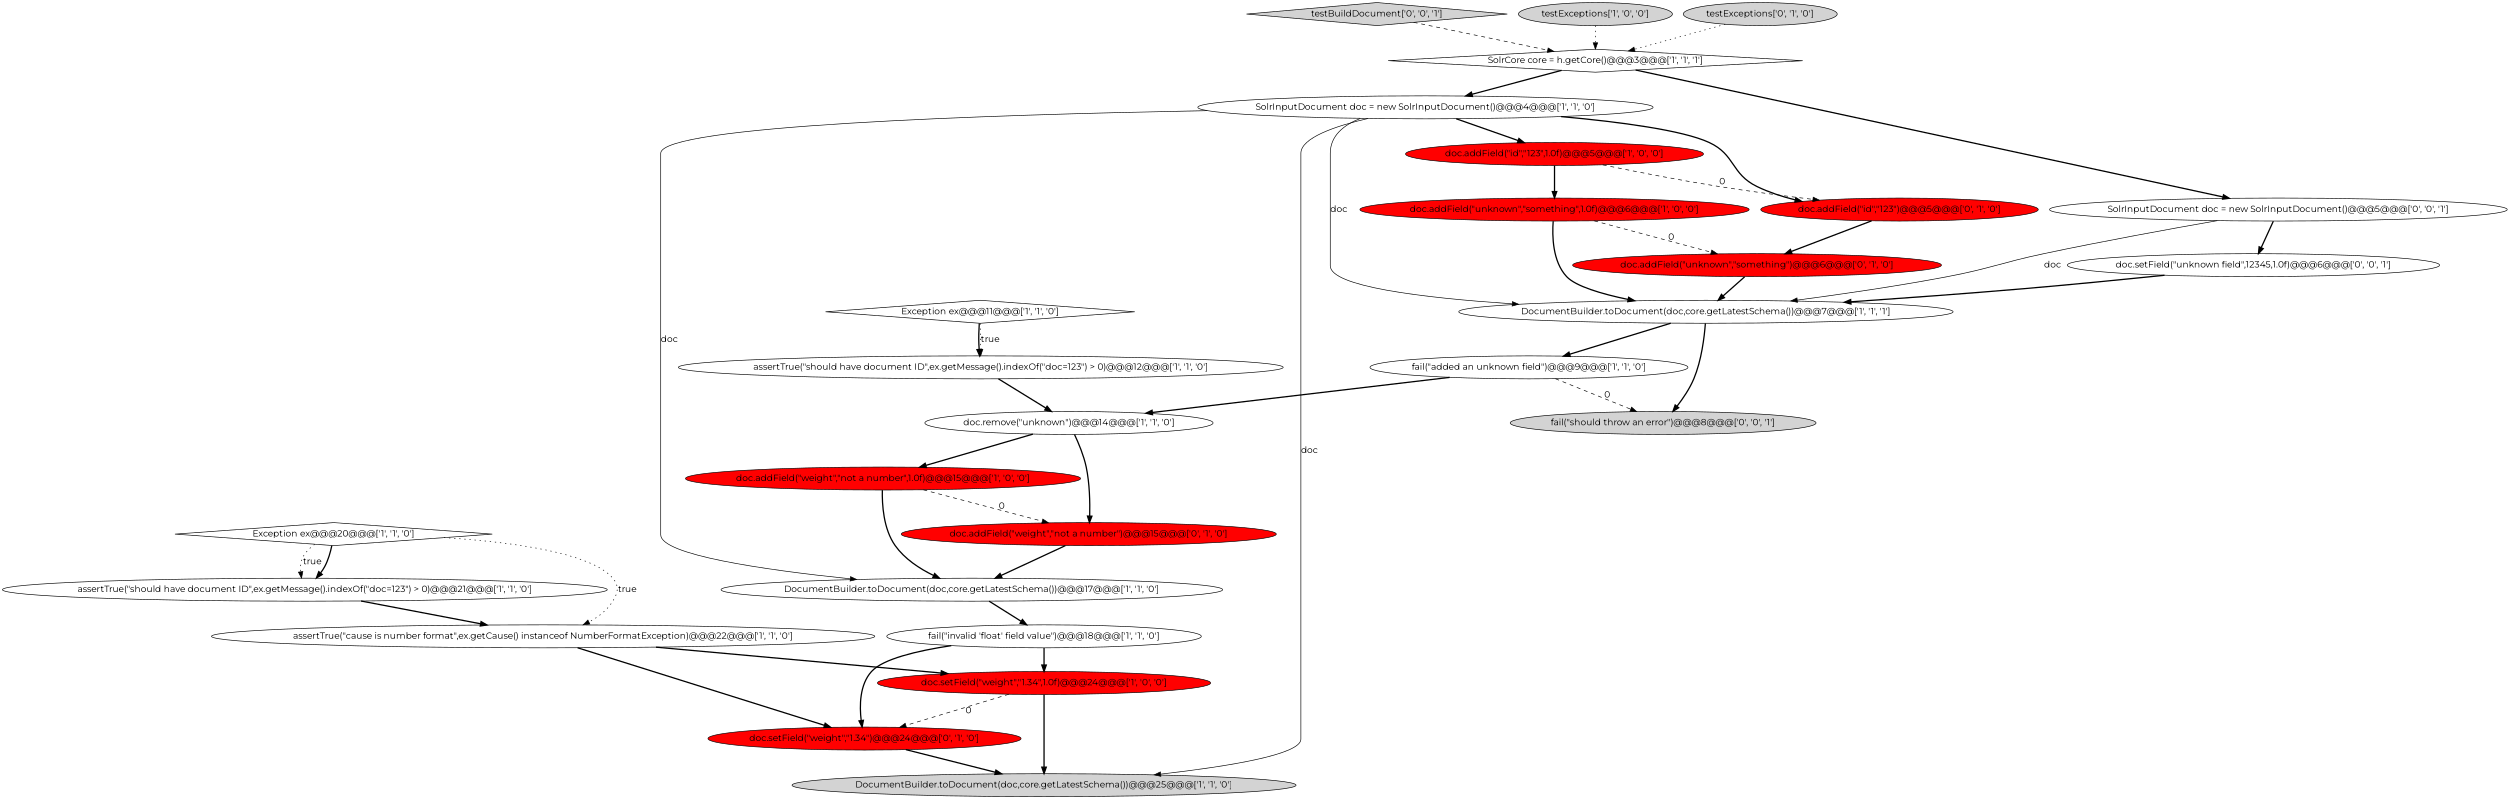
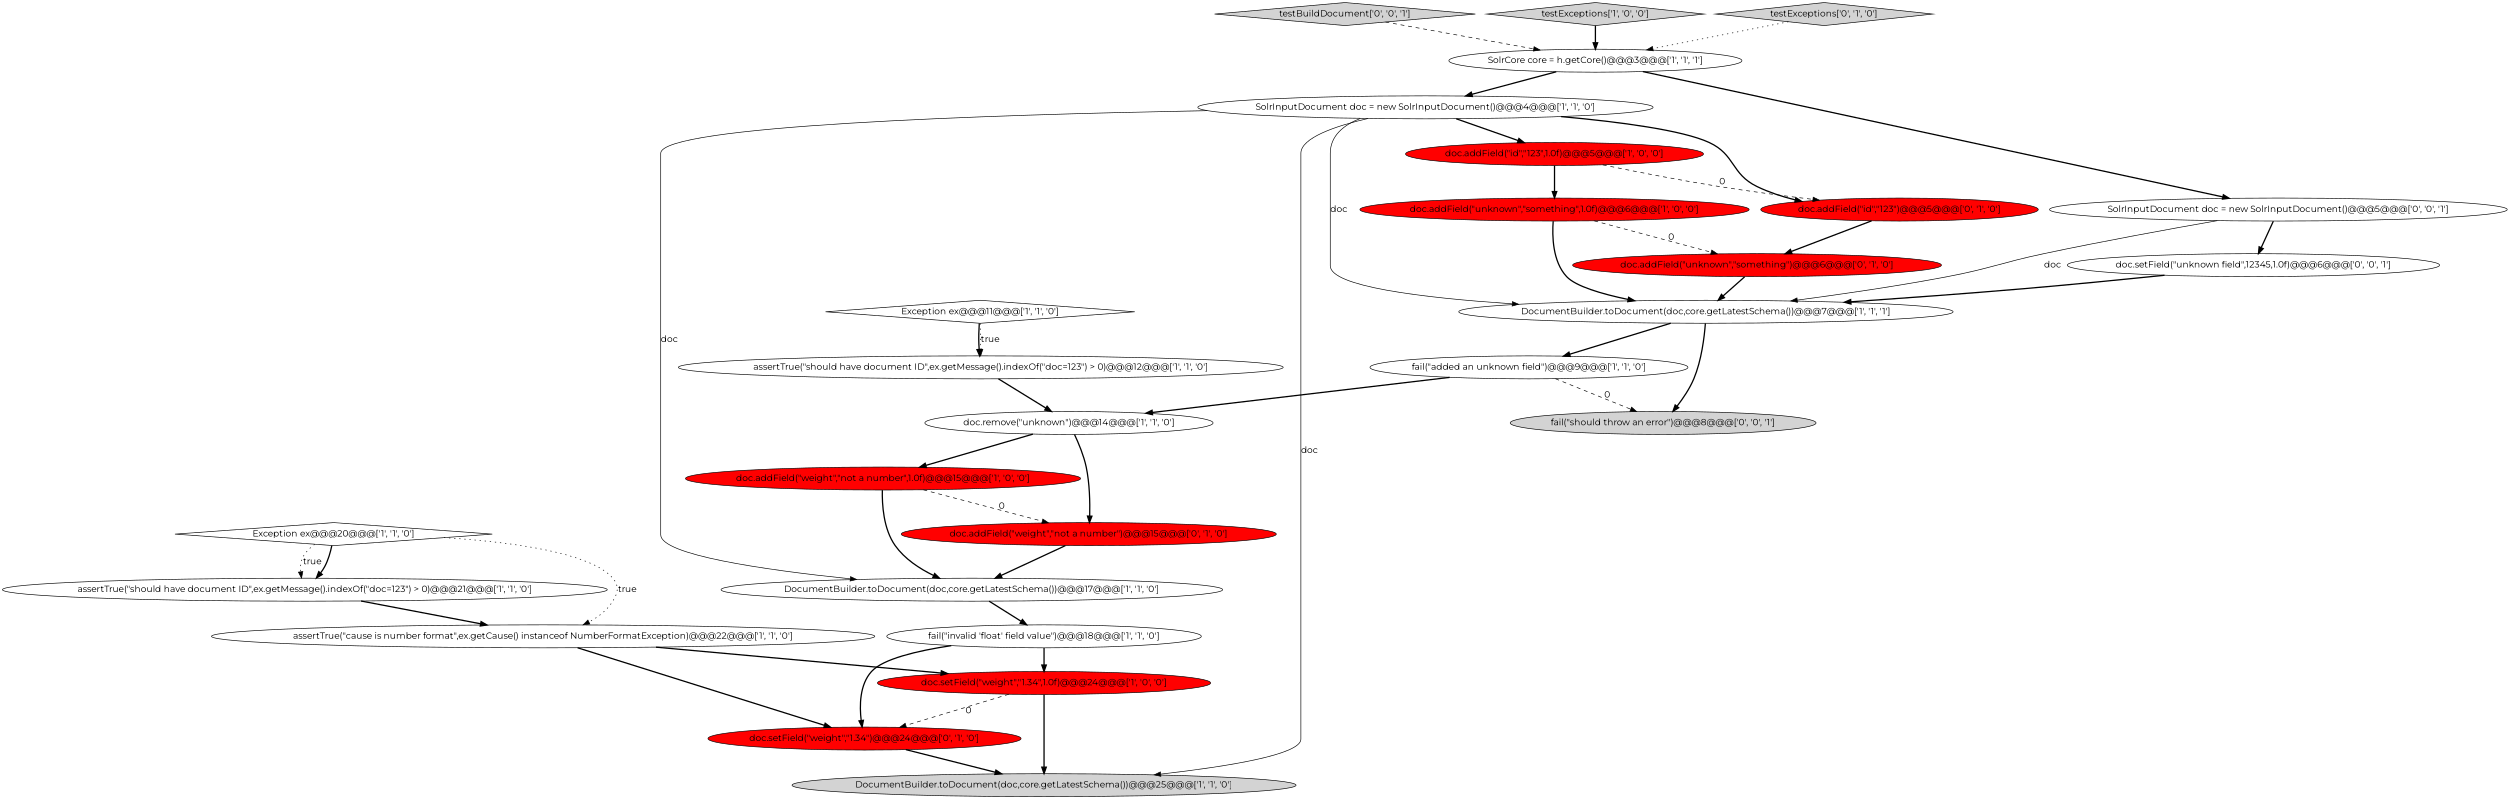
  digraph {
    fontname=Montserrat
    node [fillcolor=white fontname=Montserrat shape=ellipse style=filled]
    edge [fontname=Montserrat style=bold]
    n1 [label="fail(\"invalid 'float' field value\")@@@18@@@['1', '1', '0']"]
    n2 [fillcolor=red label="doc.setField(\"weight\",\"1.34\")@@@24@@@['0', '1', '0']"]
    n3 [fillcolor=red label="doc.setField(\"weight\",\"1.34\",1.0f)@@@24@@@['1', '0', '0']"]
    n4 [fillcolor=lightgray label="DocumentBuilder.toDocument(doc,core.getLatestSchema())@@@25@@@['1', '1', '0']"]
    n5 [label="assertTrue(\"cause is number format\",ex.getCause() instanceof NumberFormatException)@@@22@@@['1', '1', '0']"]
    n6 [label="Exception ex@@@20@@@['1', '1', '0']" shape=diamond]
    n7 [label="assertTrue(\"should have document ID\",ex.getMessage().indexOf(\"doc=123\") > 0)@@@21@@@['1', '1', '0']"]
    n8 [fillcolor=red label="doc.addField(\"unknown\",\"something\",1.0f)@@@6@@@['1', '0', '0']"]
    n9 [label="DocumentBuilder.toDocument(doc,core.getLatestSchema())@@@7@@@['1', '1', '1']"]
    n10 [fillcolor=red label="doc.addField(\"unknown\",\"something\")@@@6@@@['0', '1', '0']"]
    n11 [label="fail(\"added an unknown field\")@@@9@@@['1', '1', '0']"]
    n12 [fillcolor=lightgray label="fail(\"should throw an error\")@@@8@@@['0', '0', '1']"]
    n13 [fillcolor=lightgray label="testBuildDocument['0', '0', '1']" shape=diamond]
-   n14 [label="SolrCore core = h.getCore()@@@3@@@['1', '1', '1']" shape=diamond]
+   n14 [label="SolrCore core = h.getCore()@@@3@@@['1', '1', '1']"]
    n15 [label="SolrInputDocument doc = new SolrInputDocument()@@@4@@@['1', '1', '0']"]
    n16 [label="SolrInputDocument doc = new SolrInputDocument()@@@5@@@['0', '0', '1']"]
-   n17 [fillcolor=lightgray label="testExceptions['1', '0', '0']"]
+   n17 [fillcolor=lightgray label="testExceptions['1', '0', '0']" shape=diamond]
    n18 [label="doc.remove(\"unknown\")@@@14@@@['1', '1', '0']"]
    n19 [label="assertTrue(\"should have document ID\",ex.getMessage().indexOf(\"doc=123\") > 0)@@@12@@@['1', '1', '0']"]
    n20 [fillcolor=red label="doc.addField(\"weight\",\"not a number\",1.0f)@@@15@@@['1', '0', '0']"]
    n21 [fillcolor=red label="doc.addField(\"weight\",\"not a number\")@@@15@@@['0', '1', '0']"]
    n22 [fillcolor=red label="doc.addField(\"id\",\"123\",1.0f)@@@5@@@['1', '0', '0']"]
    n23 [fillcolor=red label="doc.addField(\"id\",\"123\")@@@5@@@['0', '1', '0']"]
-   n24 [fillcolor=lightgray label="testExceptions['0', '1', '0']"]
+   n24 [fillcolor=lightgray label="testExceptions['0', '1', '0']" shape=diamond]
    n25 [label="DocumentBuilder.toDocument(doc,core.getLatestSchema())@@@17@@@['1', '1', '0']"]
    n26 [label="doc.setField(\"unknown field\",12345,1.0f)@@@6@@@['0', '0', '1']"]
    n27 [label="Exception ex@@@11@@@['1', '1', '0']" shape=diamond]
    n1 -> n2
    n1 -> n3
    n2 -> n4
    n3 -> n2 [label=0 style=dashed]
    n3 -> n4
    n5 -> n2
    n5 -> n3
    n6 -> n5 [label=true style=dotted]
    n6 -> n7
    n6 -> n7 [label=true style=dotted]
    n7 -> n5
    n8 -> n9
    n8 -> n10 [label=0 style=dashed]
    n9 -> n11
    n9 -> n12
    n10 -> n9
    n11 -> n12 [label=0 style=dashed]
    n11 -> n18
    n13 -> n14 [style=dashed]
    n14 -> n15
    n14 -> n16
    n15 -> n4 [label=doc style=solid]
    n15 -> n9 [label=doc style=solid]
    n15 -> n22
    n15 -> n23
    n15 -> n25 [label=doc style=solid]
    n16 -> n9 [label=doc style=solid]
    n16 -> n26
-   n17 -> n14 [style=dotted]
+   n17 -> n14
    n18 -> n20
    n18 -> n21
    n19 -> n18
    n20 -> n21 [label=0 style=dashed]
    n20 -> n25
    n21 -> n25
    n22 -> n8
    n22 -> n23 [label=0 style=dashed]
    n23 -> n10
    n24 -> n14 [style=dotted]
    n25 -> n1
    n26 -> n9
    n27 -> n19 [label=true style=dotted]
    n27 -> n19
  }
